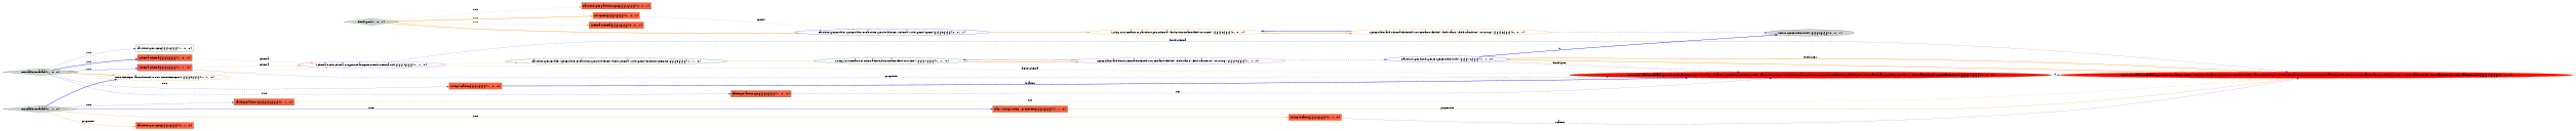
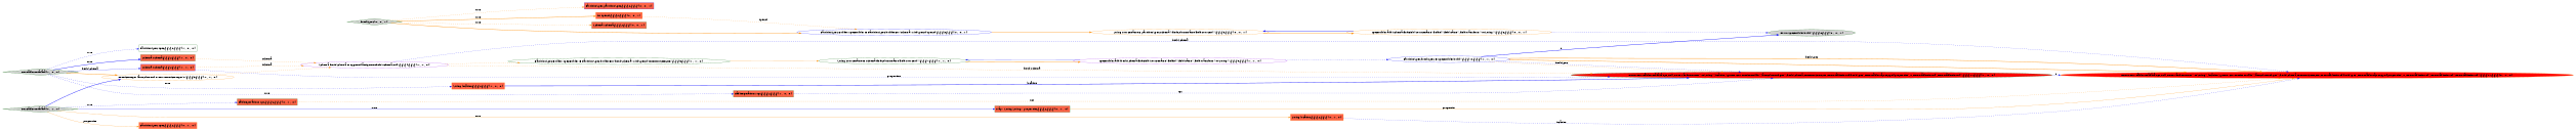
  digraph {
    rankdir=LR
    node [color=darkgreen fillcolor=tomato shape=box style=filled]
    edge [color=darkorange style=dashed]
    n1 [fillcolor=lightgray label="freshSpec['0', '0', '1']" shape=diamond]
    n2 [label="Schema schema@@@2@@@['0', '0', '1']"]
-   n3 [label="PartitionSpec partitionSpec@@@2@@@['0', '0', '1']"]
+   n3 [color=blue label="PartitionSpec partitionSpec@@@2@@@['0', '0', '1']"]
    n4 [color=darkorange label="int specId@@@2@@@['0', '0', '1']"]
    n5 [color=blue fillcolor=white label="PartitionSpec.Builder specBuilder = PartitionSpec.builderFor(schema).withSpecId(specId)@@@3@@@['0', '0', '1']" shape=ellipse]
    n6 [color=darkorange fillcolor=white label="String sourceName = partitionSpec.schema().findColumnName(field.sourceId())@@@5@@@['0', '0', '1']" shape=ellipse]
    n7 [fillcolor=lightgray label="return specBuilder.build()@@@8@@@['0', '0', '1']" shape=ellipse]
    n8 [color=darkorange label="String location@@@2@@@['1', '0', '0']"]
    n9 [fillcolor=red label="return new TableMetadata(ops,null,UUID.randomUUID().toString(),location,System.currentTimeMillis(),lastColumnId.get(),freshSchema,INITIAL_SPEC_ID,ImmutableList.of(freshSpec),ImmutableMap.copyOf(properties),-1,ImmutableList.of(),ImmutableList.of())@@@11@@@['1', '0', '0']" shape=ellipse]
    n10 [color=darkorange fillcolor=red label="return new TableMetadata(ops,null,UUID.randomUUID().toString(),location,System.currentTimeMillis(),lastColumnId.get(),freshSchema,INITIAL_SPEC_ID,ImmutableList.of(freshSpec),ImmutableMap.copyOf(properties),-1,ImmutableList.of(),ImmutableList.of(),ImmutableList.of())@@@11@@@['0', '1', '0']" shape=ellipse]
    n11 [fillcolor=lightgray label="newTableMetadata['0', '1', '0']" shape=diamond]
    n12 [color=darkorange fillcolor=white label="AtomicInteger lastColumnId = new AtomicInteger(0)@@@3@@@['1', '1', '0']" shape=ellipse]
    n13 [label="TableOperations ops@@@2@@@['0', '1', '0']"]
    n14 [color=darkorange label="PartitionSpec spec@@@2@@@['0', '1', '0']"]
    n15 [label="Map<String,String> properties@@@2@@@['0', '1', '0']"]
    n16 [color=darkorange label="String location@@@2@@@['0', '1', '0']"]
    n17 [color=purple fillcolor=white label="Schema freshSchema = TypeUtil.assignFreshIds(schema,null)@@@4@@@['1', '1', '0']" shape=ellipse]
    n18 [color=blue label="Schema schema@@@2@@@['1', '1', '0']"]
    n19 [fillcolor=white label="PartitionSpec.Builder specBuilder = PartitionSpec.builderFor(freshSchema).withSpecId(INITIAL_SPEC_ID)@@@5@@@['1', '1', '0']" shape=ellipse]
    n20 [color=darkorange fillcolor=white label="specBuilder.add(schema.findField(sourceName).fieldId(),field.name(),field.transform().toString())@@@6@@@['0', '0', '1']" shape=ellipse]
    n21 [fillcolor=lightgray label="newTableMetadata['1', '0', '0']" shape=diamond]
    n22 [fillcolor=white label="PartitionSpec spec@@@2@@@['1', '0', '0']"]
    n23 [label="TableOperations ops@@@2@@@['1', '0', '0']"]
    n24 [label="Schema schema@@@2@@@['1', '0', '0']"]
    n25 [fillcolor=white label="String sourceName = schema.findColumnName(field.sourceId())@@@7@@@['1', '1', '0']" shape=ellipse]
    n26 [color=purple fillcolor=white label="specBuilder.add(freshSchema.findField(sourceName).fieldId(),field.name(),field.transform().toString())@@@8@@@['1', '1', '0']" shape=ellipse]
    n27 [color=blue fillcolor=white label="PartitionSpec freshSpec = specBuilder.build()@@@10@@@['1', '1', '0']" shape=ellipse]
    n1 -> n2 [label=true]
    n1 -> n3 [label=true]
    n1 -> n4 [label=true style=bold]
    n1 -> n5 [style=bold]
    n4 -> n5 [label=specId]
    n5 -> n6 [style=bold]
    n6 -> n20 [style=bold]
    n8 -> n9 [color=blue label=location style=bold]
    n9 -> n10 [color=blue label=0 style=solid]
    n11 -> n12 [color=blue style=bold]
    n11 -> n13 [color=blue label=true]
    n11 -> n14 [label=properties style=solid]
    n11 -> n15 [color=blue label=true style=solid]
    n11 -> n16 [label=true style=solid]
    n12 -> n17
    n13 -> n10 [label=ops]
    n15 -> n10 [label=properties style=solid]
    n16 -> n10 [color=blue label=location]
    n17 -> n9 [label=freshSchema]
    n17 -> n10 [color=blue label=freshSchema]
    n17 -> n19
    n18 -> n9 [color=blue label=properties]
    n18 -> n17 [label=schema]
    n19 -> n25 [style=solid]
    n20 -> n6 [color=blue style=bold]
    n20 -> n7 [color=blue]
    n21 -> n8 [color=blue label=true]
    n21 -> n12 [style=bold]
-   n21 -> n18 [color=blue label=true style=solid]
+   n21 -> n18 [color=blue label=freshSchema style=solid]
    n21 -> n22 [color=blue label=true]
    n21 -> n23 [color=blue label=true]
    n21 -> n24 [color=blue label=true style=bold]
    n23 -> n9 [color=blue label=ops]
    n24 -> n17 [label=schema]
    n25 -> n26 [style=bold]
    n26 -> n25 [color=blue style=solid]
    n26 -> n27 [color=blue]
    n27 -> n7 [color=blue label=0 style=bold]
    n27 -> n9 [color=blue label=freshSpec]
    n27 -> n9
    n27 -> n10 [style=bold]
    n27 -> n10 [label=freshSpec style=bold]
  }
